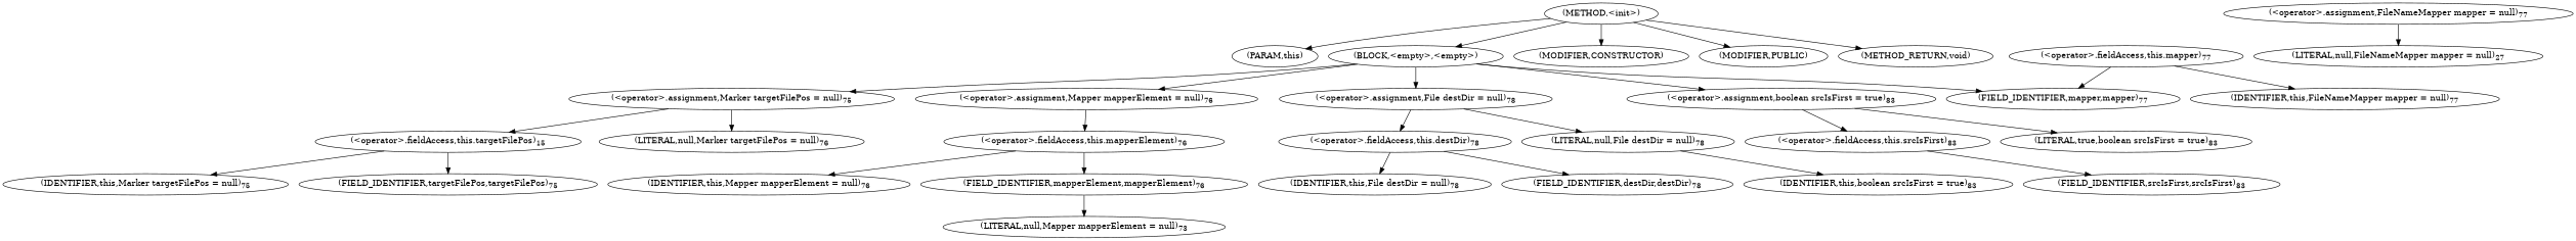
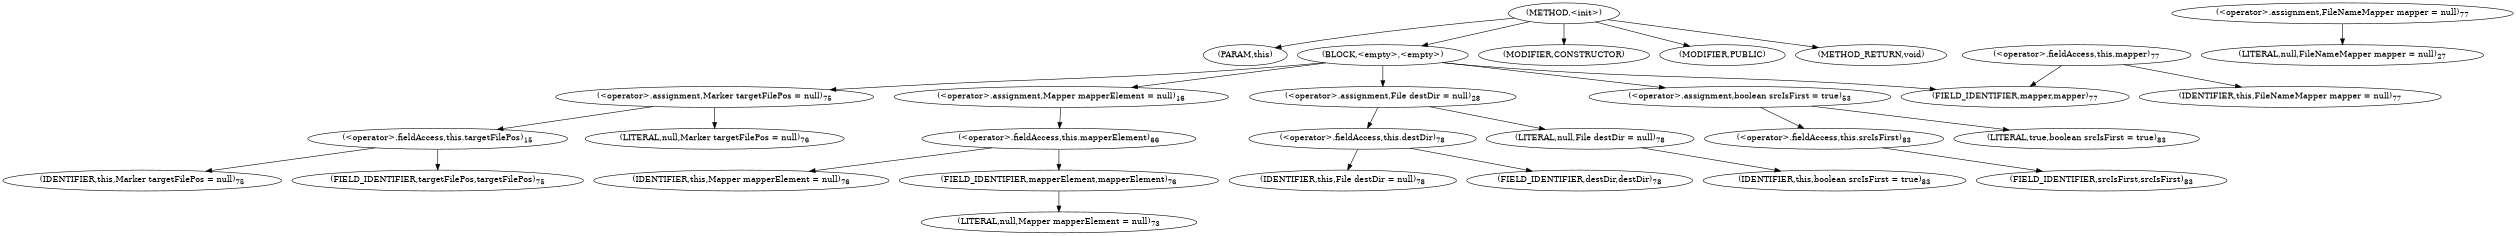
  digraph {
    n1 [label=<(METHOD,&lt;init&gt;)>]
    n2 [label=<(PARAM,this)>]
    n3 [label=<(BLOCK,&lt;empty&gt;,&lt;empty&gt;)>]
    n4 [label=<(MODIFIER,CONSTRUCTOR)>]
    n5 [label=<(MODIFIER,PUBLIC)>]
    n6 [label=<(METHOD_RETURN,void)>]
    n7 [label=<(&lt;operator&gt;.assignment,Marker targetFilePos = null)<SUB>75</SUB>>]
-   n8 [label=<(&lt;operator&gt;.assignment,Mapper mapperElement = null)<SUB>76</SUB>>]
-   n9 [label=<(&lt;operator&gt;.assignment,File destDir = null)<SUB>78</SUB>>]
-   n10 [label=<(&lt;operator&gt;.assignment,boolean srcIsFirst = true)<SUB>83</SUB>>]
+   n8 [label=<(&lt;operator&gt;.assignment,Mapper mapperElement = null)<SUB>16</SUB>>]
+   n9 [label=<(&lt;operator&gt;.assignment,File destDir = null)<SUB>28</SUB>>]
+   n10 [label=<(&lt;operator&gt;.assignment,boolean srcIsFirst = true)<SUB>53</SUB>>]
    n11 [label=<(FIELD_IDENTIFIER,mapper,mapper)<SUB>77</SUB>>]
    n12 [label=<(&lt;operator&gt;.fieldAccess,this.targetFilePos)<SUB>15</SUB>>]
    n13 [label=<(LITERAL,null,Marker targetFilePos = null)<SUB>76</SUB>>]
-   n14 [label=<(&lt;operator&gt;.fieldAccess,this.mapperElement)<SUB>76</SUB>>]
+   n14 [label=<(&lt;operator&gt;.fieldAccess,this.mapperElement)<SUB>66</SUB>>]
    n15 [label=<(&lt;operator&gt;.assignment,FileNameMapper mapper = null)<SUB>77</SUB>>]
    n16 [label=<(LITERAL,null,FileNameMapper mapper = null)<SUB>27</SUB>>]
    n17 [label=<(&lt;operator&gt;.fieldAccess,this.destDir)<SUB>78</SUB>>]
    n18 [label=<(LITERAL,null,File destDir = null)<SUB>78</SUB>>]
    n19 [label=<(&lt;operator&gt;.fieldAccess,this.srcIsFirst)<SUB>83</SUB>>]
    n20 [label=<(LITERAL,true,boolean srcIsFirst = true)<SUB>83</SUB>>]
    n21 [label=<(IDENTIFIER,this,Marker targetFilePos = null)<SUB>75</SUB>>]
    n22 [label=<(FIELD_IDENTIFIER,targetFilePos,targetFilePos)<SUB>75</SUB>>]
    n23 [label=<(IDENTIFIER,this,Mapper mapperElement = null)<SUB>76</SUB>>]
    n24 [label=<(FIELD_IDENTIFIER,mapperElement,mapperElement)<SUB>76</SUB>>]
    n25 [label=<(LITERAL,null,Mapper mapperElement = null)<SUB>73</SUB>>]
    n26 [label=<(&lt;operator&gt;.fieldAccess,this.mapper)<SUB>77</SUB>>]
    n27 [label=<(IDENTIFIER,this,FileNameMapper mapper = null)<SUB>77</SUB>>]
    n28 [label=<(IDENTIFIER,this,File destDir = null)<SUB>78</SUB>>]
    n29 [label=<(FIELD_IDENTIFIER,destDir,destDir)<SUB>78</SUB>>]
    n30 [label=<(IDENTIFIER,this,boolean srcIsFirst = true)<SUB>83</SUB>>]
    n31 [label=<(FIELD_IDENTIFIER,srcIsFirst,srcIsFirst)<SUB>83</SUB>>]
    n1 -> n2
    n1 -> n3
    n1 -> n4
    n1 -> n5
    n1 -> n6
    n3 -> n7
    n3 -> n8
    n3 -> n9
    n3 -> n10
    n3 -> n11
    n7 -> n12
    n7 -> n13
    n8 -> n14
    n9 -> n17
    n9 -> n18
    n10 -> n19
    n10 -> n20
    n12 -> n21
    n12 -> n22
    n14 -> n23
    n14 -> n24
    n15 -> n16
    n17 -> n28
    n17 -> n29
    n18 -> n30
    n19 -> n31
    n24 -> n25
    n26 -> n11
    n26 -> n27
  }
